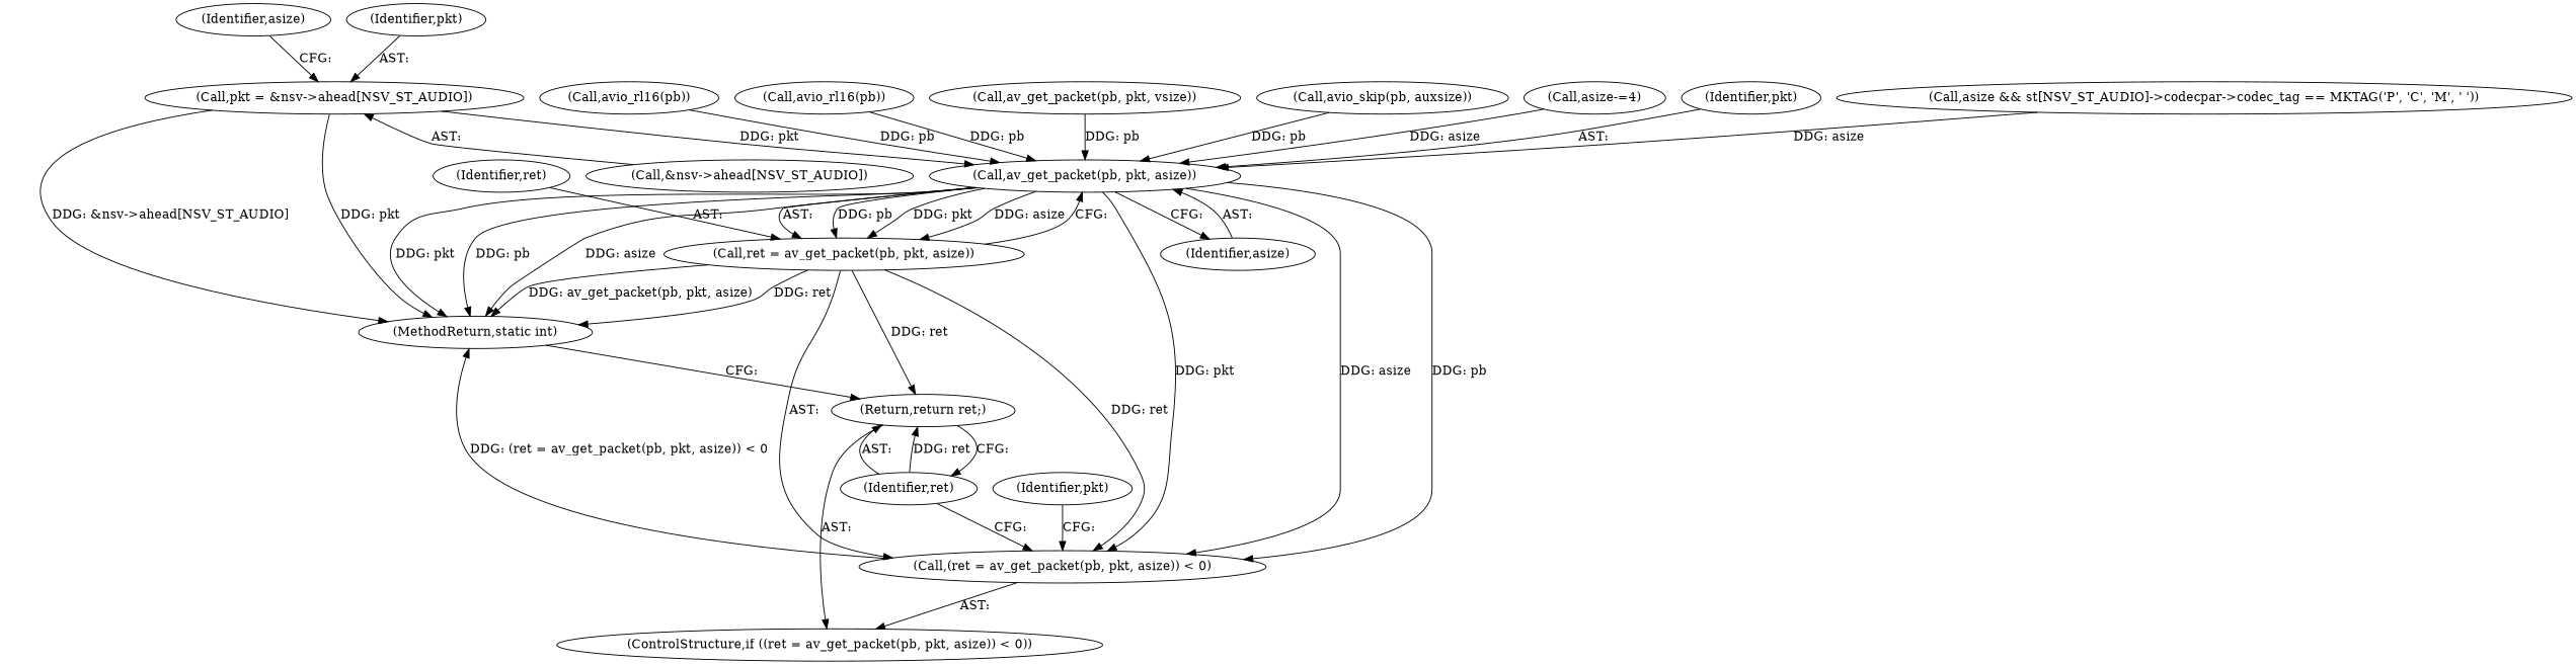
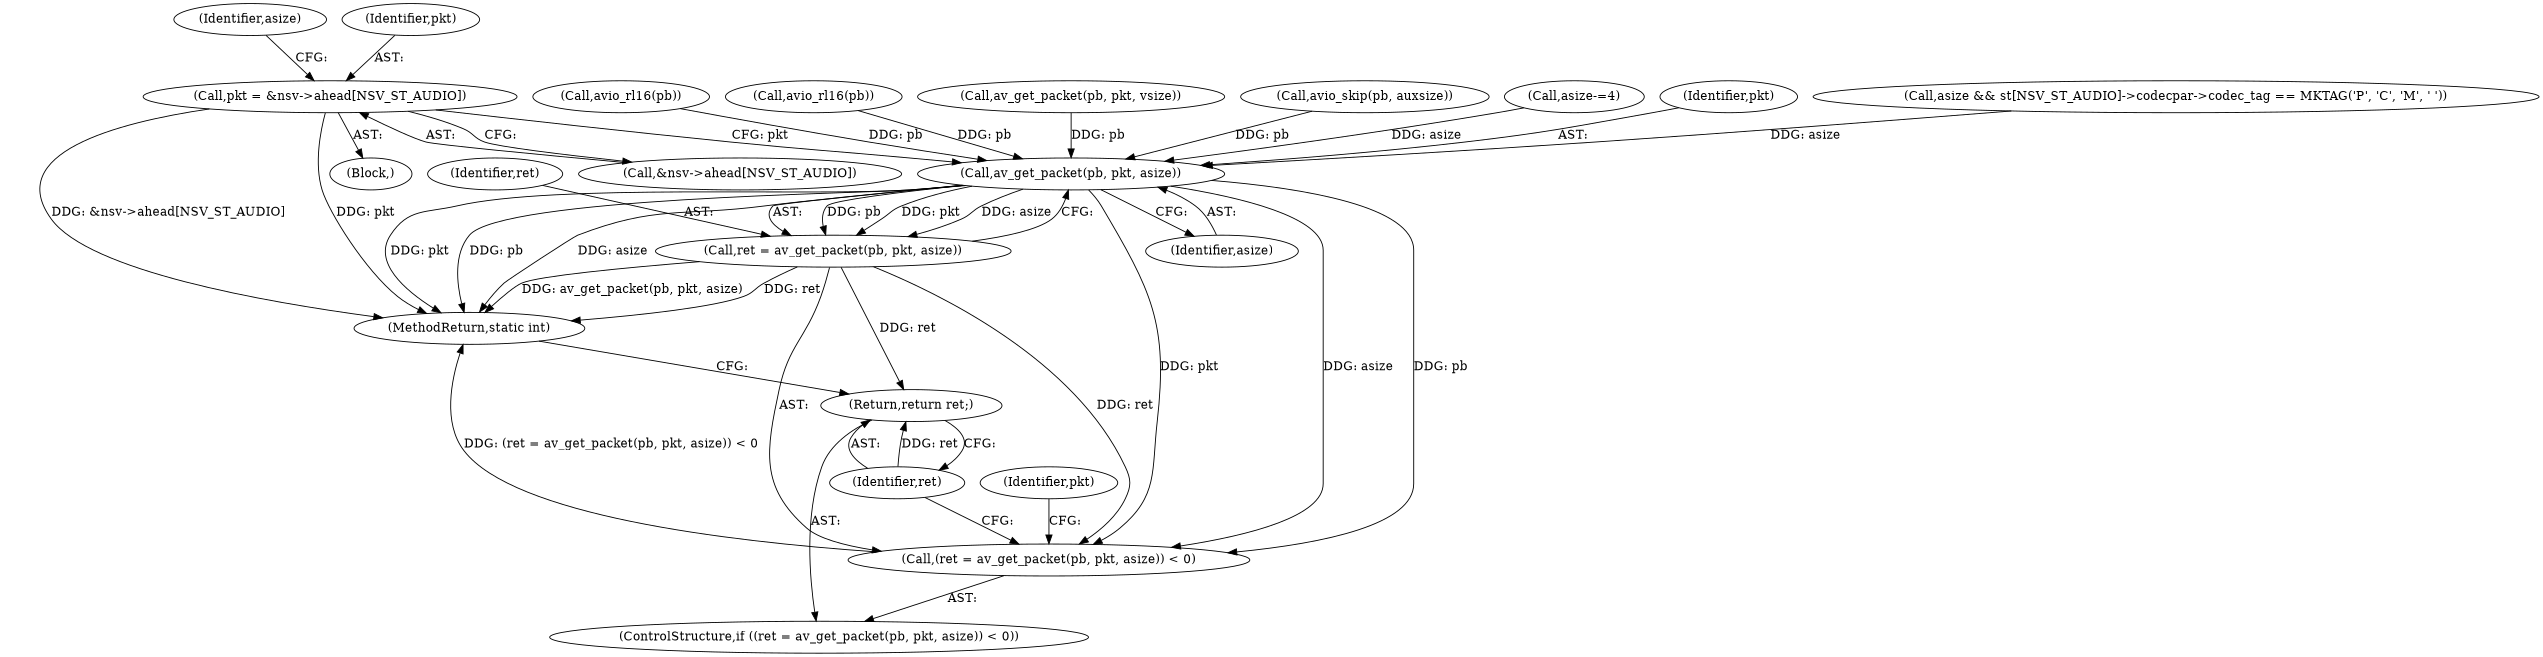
  digraph {
    n1 [label="(Call,pkt = &nsv->ahead[NSV_ST_AUDIO])"]
    n2 [label="(Call,av_get_packet(pb, pkt, asize))"]
+   n3 [label="(Block,)"]
    n4 [label="(MethodReturn,static int)"]
    n5 [label="(Call,&nsv->ahead[NSV_ST_AUDIO])"]
    n6 [label="(Call,(ret = av_get_packet(pb, pkt, asize)) < 0)"]
    n7 [label="(Call,ret = av_get_packet(pb, pkt, asize))"]
    n8 [label="(Identifier,asize)"]
    n9 [label="(Return,return ret;)"]
    n10 [label="(ControlStructure,if ((ret = av_get_packet(pb, pkt, asize)) < 0))"]
    n11 [label="(Identifier,ret)"]
    n12 [label="(Call,av_get_packet(pb, pkt, vsize))"]
    n13 [label="(Identifier,ret)"]
    n14 [label="(Identifier,asize)"]
    n15 [label="(Call,avio_skip(pb, auxsize))"]
    n16 [label="(Call,asize-=4)"]
    n17 [label="(Identifier,pkt)"]
    n18 [label="(Identifier,pkt)"]
    n19 [label="(Call,asize && st[NSV_ST_AUDIO]->codecpar->codec_tag == MKTAG('P', 'C', 'M', ' '))"]
    n20 [label="(Call,avio_rl16(pb))"]
    n21 [label="(Identifier,pkt)"]
    n22 [label="(Call,avio_rl16(pb))"]
-   n1 -> n2 [label="DDG: pkt"]
+   n1 -> n2 [label="CFG: pkt"]
+   n1 -> n3 [label="AST: "]
    n1 -> n4 [label="DDG: &nsv->ahead[NSV_ST_AUDIO]"]
    n1 -> n4 [label="DDG: pkt"]
+   n1 -> n5 [label="CFG: "]
    n2 -> n4 [label="DDG: asize"]
    n2 -> n4 [label="DDG: pkt"]
    n2 -> n4 [label="DDG: pb"]
    n2 -> n6 [label="DDG: pb"]
    n2 -> n6 [label="DDG: pkt"]
    n2 -> n6 [label="DDG: asize"]
    n2 -> n7 [label="AST: "]
    n2 -> n7 [label="DDG: pb"]
    n2 -> n7 [label="DDG: pkt"]
    n2 -> n7 [label="DDG: asize"]
    n2 -> n8 [label="CFG: "]
    n4 -> n9 [label="CFG: "]
    n5 -> n1 [label="AST: "]
    n6 -> n4 [label="DDG: (ret = av_get_packet(pb, pkt, asize)) < 0"]
    n6 -> n10 [label="AST: "]
    n7 -> n2 [label="CFG: "]
    n7 -> n4 [label="DDG: av_get_packet(pb, pkt, asize)"]
    n7 -> n4 [label="DDG: ret"]
    n7 -> n6 [label="AST: "]
    n7 -> n6 [label="DDG: ret"]
    n7 -> n9 [label="DDG: ret"]
    n8 -> n2 [label="AST: "]
    n9 -> n10 [label="AST: "]
    n9 -> n11 [label="CFG: "]
    n11 -> n6 [label="CFG: "]
    n11 -> n9 [label="AST: "]
    n11 -> n9 [label="DDG: ret"]
    n12 -> n2 [label="DDG: pb"]
    n13 -> n7 [label="AST: "]
    n14 -> n1 [label="CFG: "]
    n15 -> n2 [label="DDG: pb"]
    n16 -> n2 [label="DDG: asize"]
    n17 -> n1 [label="AST: "]
    n18 -> n2 [label="AST: "]
    n19 -> n2 [label="DDG: asize"]
    n20 -> n2 [label="DDG: pb"]
    n21 -> n6 [label="CFG: "]
    n22 -> n2 [label="DDG: pb"]
  }
